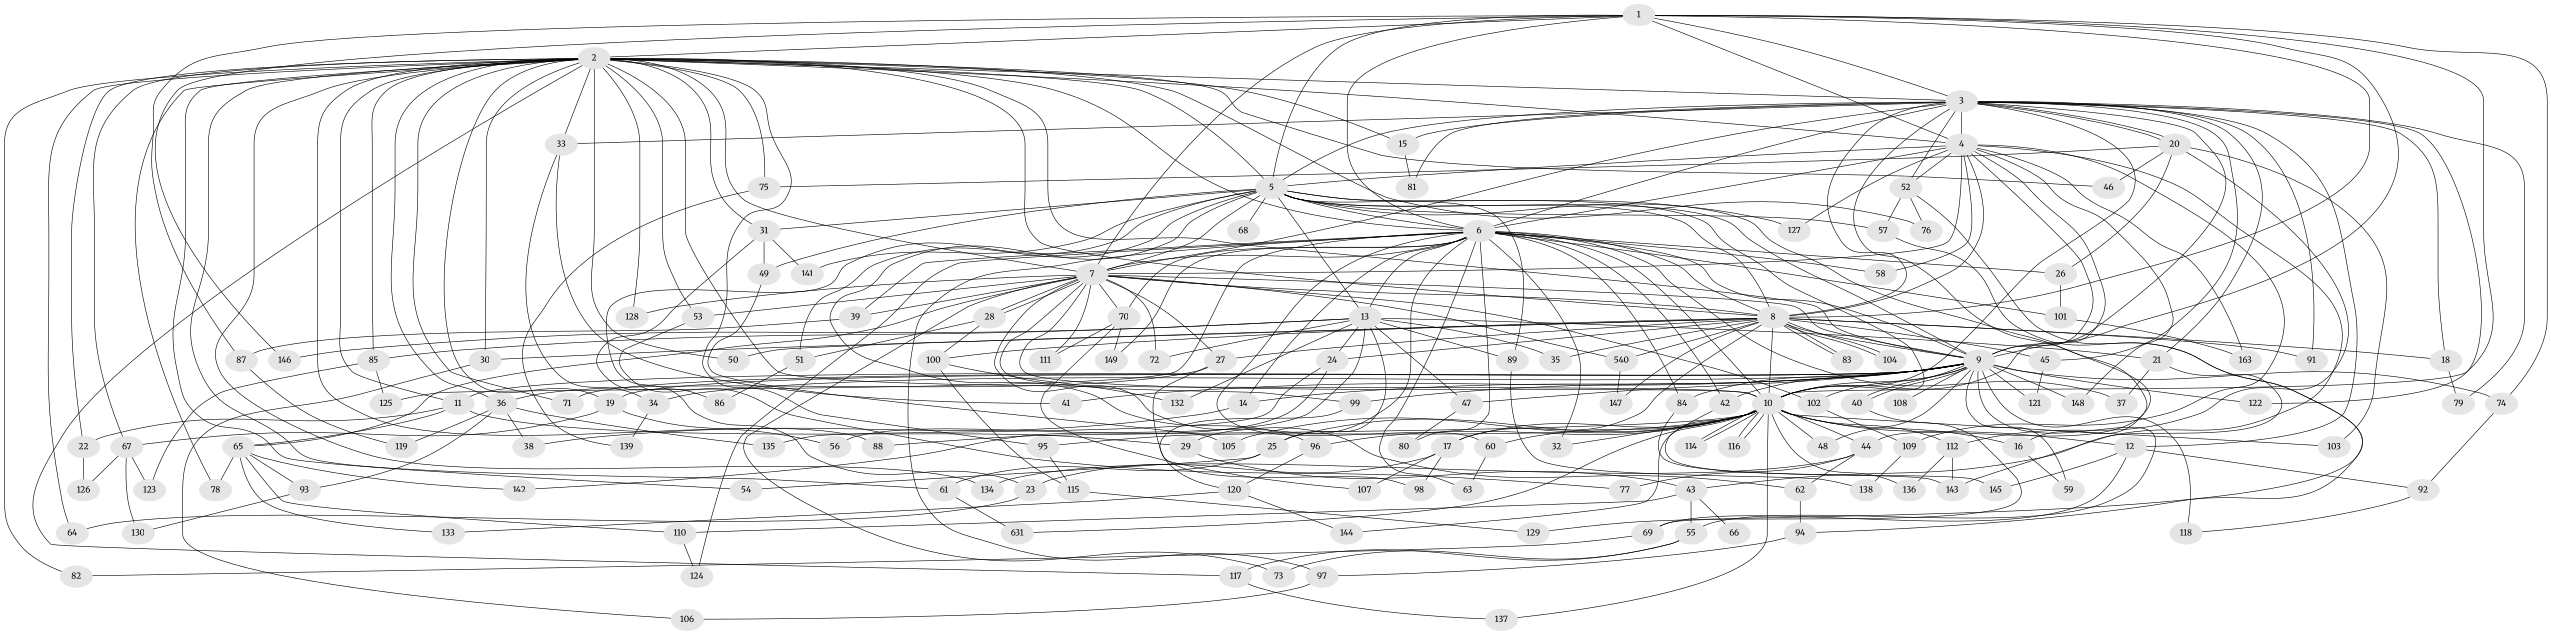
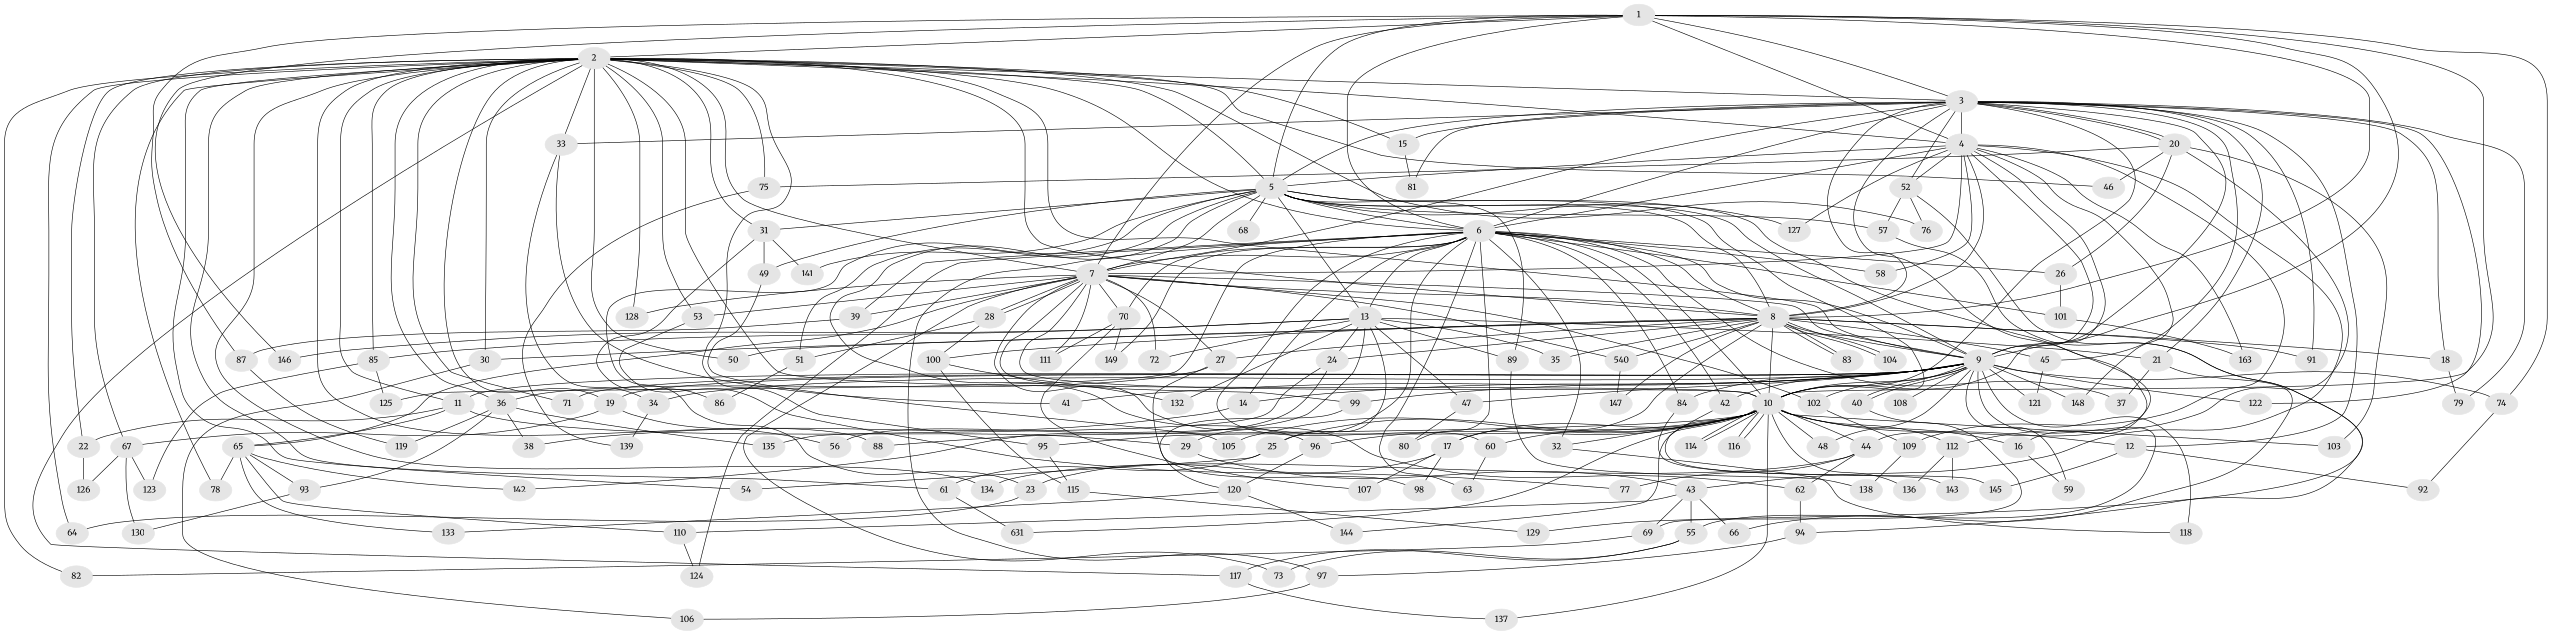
  graph {
    fontname=Merriweather
    node [color=gray90 fontname=Merriweather style=filled]
    edge [fontname=Merriweather]
    1
    2
    3
    4
    5
    6
    7
    8
    9
    10
    74
    87
    146
    11
    15
    19
    22
    30
    31
    33
    36
    46
    50
    53
    54
    61
    64
    67
    71
    75
    76
    78
    82
    85
    88
    95
    117
    128
    134
    12
    18
    20
    21
    44
    45
    52
    79
    81
    91
    122
    43
    58
    109
    n54 [label=163]
    127
    148
    13
    16
    23
    49
    51
    57
    68
    89
    96
    141
    14
    26
    29
    32
    37
    39
    42
    60
    63
    70
    80
    84
    97
    101
    124
    125
    149
    27
    28
    62
    65
    72
    73
    99
    102
    111
    n93 [label=540]
    17
    24
    35
    83
    100
    104
    147
    34
    40
    41
    47
    48
    55
    59
    108
    118
    121
    25
    103
    105
    112
    114
    116
    n117 [label=631]
    136
    137
    144
    92
    119
    56
    126
    106
    86
    38
    135
    93
    77
    123
    130
    139
    115
    69
    145
    66
    129
    110
    138
    132
    142
    94
    120
    107
    143
    98
    133
    1 -- 2
    1 -- 3
    1 -- 4
    1 -- 5
    1 -- 6
    1 -- 7
    1 -- 8
    1 -- 9
    1 -- 10
    1 -- 74
    1 -- 87
    1 -- 146
    2 -- 3
    2 -- 4
    2 -- 5
    2 -- 6
    2 -- 7
    2 -- 8
    2 -- 9
    2 -- 10
    2 -- 11
    2 -- 15
    2 -- 19
    2 -- 22
    2 -- 30
    2 -- 31
    2 -- 33
    2 -- 36
    2 -- 46
    2 -- 50
    2 -- 53
    2 -- 54
    2 -- 61
    2 -- 64
    2 -- 67
    2 -- 71
    2 -- 75
    2 -- 76
    2 -- 78
    2 -- 82
    2 -- 85
    2 -- 88
    2 -- 95
    2 -- 117
    2 -- 128
    2 -- 134
    3 -- 4
    3 -- 5
    3 -- 6
    3 -- 7
    3 -- 8
    3 -- 9
    3 -- 10
    3 -- 15
    3 -- 33
    3 -- 12
    3 -- 18
    3 -- 20
    3 -- 20
    3 -- 21
    3 -- 44
    3 -- 45
    3 -- 52
    3 -- 79
    3 -- 81
    3 -- 91
    3 -- 122
    4 -- 5
    4 -- 6
    4 -- 7
    4 -- 8
    4 -- 9
    4 -- 10
    4 -- 52
    4 -- 43
    4 -- 58
    4 -- 109
    4 -- n54
    4 -- 127
    4 -- 148
    5 -- 6
    5 -- 7
    5 -- 8
    5 -- 9
    5 -- 10
    5 -- 31
    5 -- 127
    5 -- 13
    5 -- 16
    5 -- 23
    5 -- 49
    5 -- 51
    5 -- 57
    5 -- 68
    5 -- 89
    5 -- 96
    5 -- 141
    6 -- 7
    6 -- 8
    6 -- 9
    6 -- 10
    6 -- 58
    6 -- 13
    6 -- 14
    6 -- 26
    6 -- 29
    6 -- 32
    6 -- 37
    6 -- 39
    6 -- 42
    6 -- 60
    6 -- 63
    6 -- 70
    6 -- 80
    6 -- 84
    6 -- 97
    6 -- 101
    6 -- 124
    6 -- 125
    6 -- 149
    7 -- 8
    7 -- 9
    7 -- 10
    7 -- 53
    7 -- 128
    7 -- 39
    7 -- 70
    7 -- 27
    7 -- 28
    7 -- 28
    7 -- 62
    7 -- 65
    7 -- 72
    7 -- 73
    7 -- 99
    7 -- 102
    7 -- 111
    7 -- n93
    8 -- 9
    8 -- 10
    8 -- 30
    8 -- 50
    8 -- 18
    8 -- 45
    8 -- 91
    8 -- 27
    8 -- n93
    8 -- 17
    8 -- 24
    8 -- 35
    8 -- 83
    8 -- 83
    8 -- 100
    8 -- 104
    8 -- 104
    8 -- 147
    9 -- 10
    9 -- 74
    9 -- 11
    9 -- 19
    9 -- 71
    9 -- 122
    9 -- 148
    9 -- 14
    9 -- 42
    9 -- 84
    9 -- 99
    9 -- 102
    9 -- 34
    9 -- 40
    9 -- 40
    9 -- 41
    9 -- 47
    9 -- 48
    9 -- 55
    9 -- 59
    9 -- 108
    9 -- 118
    9 -- 121
    10 -- 88
    10 -- 95
    10 -- 12
    10 -- 44
    10 -- 16
    10 -- 96
    10 -- 32
    10 -- 60
    10 -- 17
    10 -- 48
    10 -- 25
    10 -- 103
    10 -- 105
    10 -- 112
    10 -- 114
    10 -- 114
    10 -- 116
    10 -- 116
    10 -- n117
    10 -- 136
    10 -- 137
    10 -- 144
    74 -- 92
    87 -- 119
    11 -- 22
    11 -- 29
    11 -- 65
    15 -- 81
    19 -- 67
    19 -- 56
    22 -- 126
    30 -- 106
    31 -- 49
    31 -- 141
    31 -- 86
    33 -- 34
    33 -- 41
    36 -- 119
    36 -- 38
    36 -- 135
    36 -- 93
    53 -- 77
    61 -- n117
    67 -- 126
    67 -- 123
    67 -- 130
    75 -- 139
    85 -- 125
    85 -- 123
    95 -- 115
    117 -- 137
    12 -- 92
-   12 -- 69
+   43 -- 69
    12 -- 145
    18 -- 79
    20 -- 46
    20 -- 75
    20 -- 26
    20 -- 103
    20 -- 112
    21 -- 37
-   21 -- 143
+   21 -- 66
    44 -- 134
    44 -- 62
    44 -- 77
    45 -- 121
    52 -- 76
    52 -- 57
    52 -- 129
    43 -- 55
    43 -- 66
    43 -- 110
    109 -- 138
    13 -- 146
    13 -- 85
    13 -- 21
    13 -- 89
    13 -- 72
    13 -- 24
    13 -- 35
    13 -- 47
    13 -- 25
    13 -- 132
    13 -- 142
    16 -- 59
    23 -- 64
    49 -- 105
    51 -- 86
    57 -- 94
    89 -- 138
    96 -- 120
    14 -- 38
    26 -- 101
    29 -- 43
    39 -- 87
    42 -- 145
    60 -- 63
    70 -- 149
    70 -- 111
    70 -- 107
    84 -- 143
    97 -- 106
    101 -- n54
    27 -- 36
    27 -- 98
    28 -- 51
    28 -- 100
    62 -- 94
    65 -- 78
    65 -- 93
    65 -- 110
    65 -- 142
    65 -- 133
    99 -- 120
    102 -- 109
    n93 -- 147
    17 -- 23
    17 -- 107
    17 -- 98
    24 -- 56
    24 -- 135
    100 -- 115
    100 -- 132
    34 -- 139
    40 -- 69
    47 -- 80
    55 -- 117
    55 -- 73
    25 -- 54
    25 -- 61
    112 -- 136
    112 -- 143
-   92 -- 118
+   32 -- 118
    93 -- 130
    115 -- 129
    69 -- 82
    110 -- 124
    94 -- 97
    120 -- 144
    120 -- 133
  }
